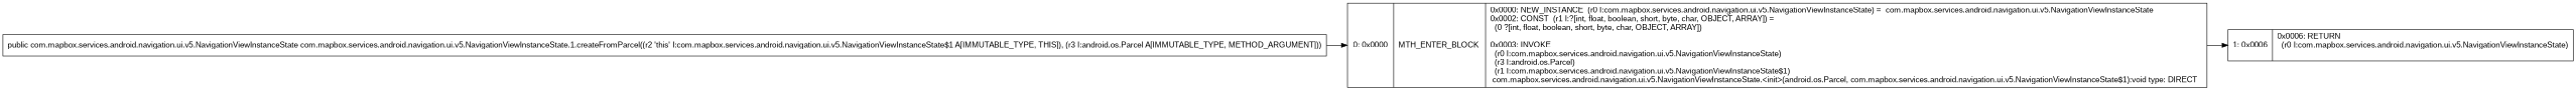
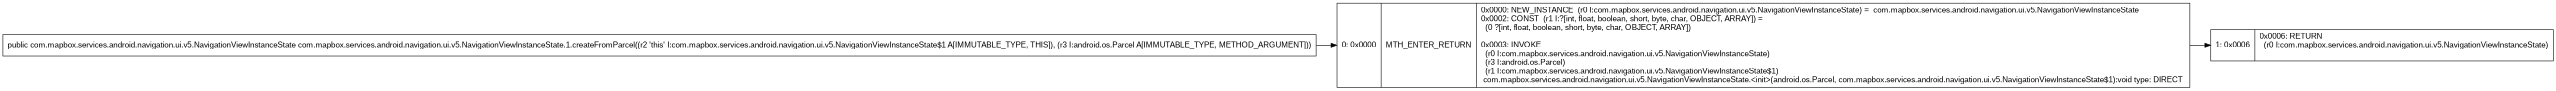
  digraph {
    rankdir=LR
    fontname="Liberation Sans"
    node [shape=record fontname="Liberation Sans"]
    edge [fontname="Liberation Sans"]
-   n1 [label="{0\:\ 0x0000|MTH_ENTER_BLOCK\l|0x0000: NEW_INSTANCE  (r0 I:com.mapbox.services.android.navigation.ui.v5.NavigationViewInstanceState) =  com.mapbox.services.android.navigation.ui.v5.NavigationViewInstanceState \l0x0002: CONST  (r1 I:?[int, float, boolean, short, byte, char, OBJECT, ARRAY]) = \l  (0 ?[int, float, boolean, short, byte, char, OBJECT, ARRAY])\l \l0x0003: INVOKE  \l  (r0 I:com.mapbox.services.android.navigation.ui.v5.NavigationViewInstanceState)\l  (r3 I:android.os.Parcel)\l  (r1 I:com.mapbox.services.android.navigation.ui.v5.NavigationViewInstanceState$1)\l com.mapbox.services.android.navigation.ui.v5.NavigationViewInstanceState.\<init\>(android.os.Parcel, com.mapbox.services.android.navigation.ui.v5.NavigationViewInstanceState$1):void type: DIRECT \l}"]
+   n1 [label="{0\:\ 0x0000|MTH_ENTER_RETURN\l|0x0000: NEW_INSTANCE  (r0 I:com.mapbox.services.android.navigation.ui.v5.NavigationViewInstanceState) =  com.mapbox.services.android.navigation.ui.v5.NavigationViewInstanceState \l0x0002: CONST  (r1 I:?[int, float, boolean, short, byte, char, OBJECT, ARRAY]) = \l  (0 ?[int, float, boolean, short, byte, char, OBJECT, ARRAY])\l \l0x0003: INVOKE  \l  (r0 I:com.mapbox.services.android.navigation.ui.v5.NavigationViewInstanceState)\l  (r3 I:android.os.Parcel)\l  (r1 I:com.mapbox.services.android.navigation.ui.v5.NavigationViewInstanceState$1)\l com.mapbox.services.android.navigation.ui.v5.NavigationViewInstanceState.\<init\>(android.os.Parcel, com.mapbox.services.android.navigation.ui.v5.NavigationViewInstanceState$1):void type: DIRECT \l}"]
    n2 [label="{1\:\ 0x0006|0x0006: RETURN  \l  (r0 I:com.mapbox.services.android.navigation.ui.v5.NavigationViewInstanceState)\l \l}"]
    n3 [label="{public com.mapbox.services.android.navigation.ui.v5.NavigationViewInstanceState com.mapbox.services.android.navigation.ui.v5.NavigationViewInstanceState.1.createFromParcel((r2 'this' I:com.mapbox.services.android.navigation.ui.v5.NavigationViewInstanceState$1 A[IMMUTABLE_TYPE, THIS]), (r3 I:android.os.Parcel A[IMMUTABLE_TYPE, METHOD_ARGUMENT])) }"]
    n1 -> n2
    n3 -> n1
  }
